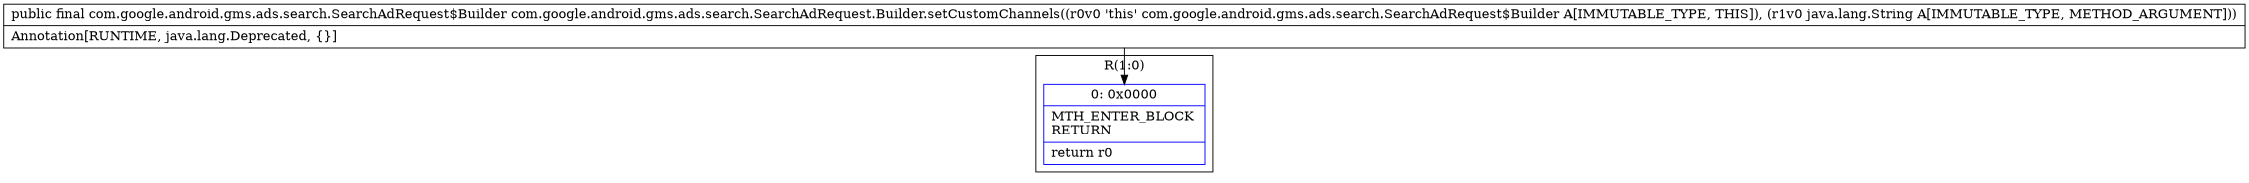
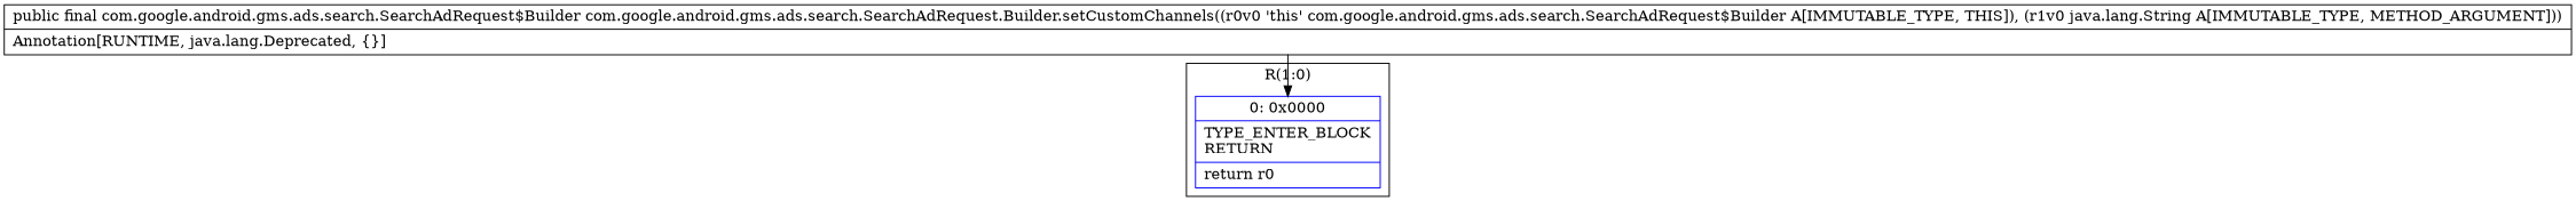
  digraph {
    node [shape=record]
-   n1 [color=blue label="{0\:\ 0x0000|MTH_ENTER_BLOCK\lRETURN\l|return r0\l}"]
+   n1 [color=blue label="{0\:\ 0x0000|TYPE_ENTER_BLOCK\lRETURN\l|return r0\l}"]
    n2 [label="{public final com.google.android.gms.ads.search.SearchAdRequest$Builder com.google.android.gms.ads.search.SearchAdRequest.Builder.setCustomChannels((r0v0 'this' com.google.android.gms.ads.search.SearchAdRequest$Builder A[IMMUTABLE_TYPE, THIS]), (r1v0 java.lang.String A[IMMUTABLE_TYPE, METHOD_ARGUMENT]))  | Annotation[RUNTIME, java.lang.Deprecated, \{\}]\l}"]
    subgraph cluster_1 {
      label="R(1:0)"
      n1
    }
    n2 -> n1
  }
